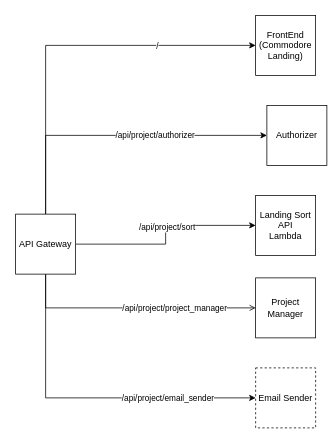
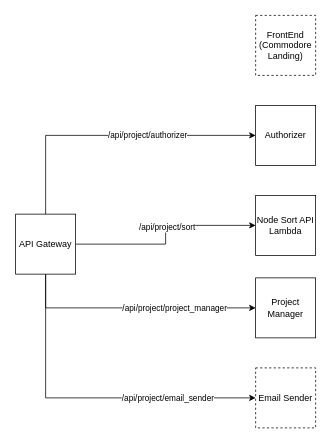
  <mxCell id="0" />
  <mxCell id="1" parent="0" />
  <mxCell id="2" style="edgeStyle=orthogonalEdgeStyle;rounded=0;orthogonalLoop=1;jettySize=auto;html=1;entryX=0;entryY=0.5;entryDx=0;entryDy=0;exitX=0.5;exitY=0;exitDx=0;exitDy=0;" parent="1" source="12" target="13" edge="1"><mxGeometry relative="1" as="geometry" /></mxCell>
  <mxCell id="3" value="/api/project/authorizer" style="edgeLabel;html=1;align=center;verticalAlign=middle;resizable=0;points=[];" parent="2" vertex="1" connectable="0"><mxGeometry x="0.248" y="1" relative="1" as="geometry"><mxPoint as="offset" /></mxGeometry></mxCell>
  <mxCell id="4" style="edgeStyle=orthogonalEdgeStyle;rounded=0;orthogonalLoop=1;jettySize=auto;html=1;entryX=0;entryY=0.5;entryDx=0;entryDy=0;" parent="1" source="12" target="14" edge="1"><mxGeometry relative="1" as="geometry" /></mxCell>
  <mxCell id="5" value="/api/project/sort" style="edgeLabel;html=1;align=center;verticalAlign=middle;resizable=0;points=[];" parent="4" vertex="1" connectable="0"><mxGeometry x="0.076" y="-1" relative="1" as="geometry"><mxPoint as="offset" /></mxGeometry></mxCell>
- <mxCell id="6" style="edgeStyle=orthogonalEdgeStyle;rounded=0;orthogonalLoop=1;jettySize=auto;html=1;entryX=0;entryY=0.5;entryDx=0;entryDy=0;exitX=0.5;exitY=1;exitDx=0;exitDy=0;endArrow=open;" parent="1" source="12" target="15" edge="1"><mxGeometry relative="1" as="geometry" /></mxCell>
+ <mxCell id="6" style="edgeStyle=orthogonalEdgeStyle;rounded=0;orthogonalLoop=1;jettySize=auto;html=1;entryX=0;entryY=0.5;entryDx=0;entryDy=0;exitX=0.5;exitY=1;exitDx=0;exitDy=0;" parent="1" source="12" target="15" edge="1"><mxGeometry relative="1" as="geometry" /></mxCell>
  <mxCell id="7" value="/api/project/project_manager" style="edgeLabel;html=1;align=center;verticalAlign=middle;resizable=0;points=[];" parent="6" vertex="1" connectable="0"><mxGeometry x="0.427" relative="1" as="geometry"><mxPoint x="-16" as="offset" /></mxGeometry></mxCell>
  <mxCell id="8" style="edgeStyle=orthogonalEdgeStyle;rounded=0;orthogonalLoop=1;jettySize=auto;html=1;entryX=0;entryY=0.5;entryDx=0;entryDy=0;exitX=0.5;exitY=1;exitDx=0;exitDy=0;" parent="1" source="12" target="16" edge="1"><mxGeometry relative="1" as="geometry" /></mxCell>
  <mxCell id="9" value="/api/project/email_sender" style="edgeLabel;html=1;align=center;verticalAlign=middle;resizable=0;points=[];" parent="8" vertex="1" connectable="0"><mxGeometry x="0.329" relative="1" as="geometry"><mxPoint x="31" as="offset" /></mxGeometry></mxCell>
- <mxCell id="10" style="edgeStyle=orthogonalEdgeStyle;rounded=0;orthogonalLoop=1;jettySize=auto;html=1;entryX=0;entryY=0.5;entryDx=0;entryDy=0;exitX=0.5;exitY=0;exitDx=0;exitDy=0;" parent="1" source="12" target="17" edge="1"><mxGeometry relative="1" as="geometry" /></mxCell>
- <mxCell id="11" value="/" style="edgeLabel;html=1;align=center;verticalAlign=middle;resizable=0;points=[];" parent="10" vertex="1" connectable="0"><mxGeometry x="0.477" relative="1" as="geometry"><mxPoint as="offset" /></mxGeometry></mxCell>
  <mxCell id="12" value="API Gateway" style="whiteSpace=wrap;html=1;aspect=fixed;" parent="1" vertex="1"><mxGeometry x="20" y="285" width="80" height="80" as="geometry" /></mxCell>
- <mxCell id="13" value="Authorizer" style="whiteSpace=wrap;html=1;aspect=fixed;" parent="1" vertex="1"><mxGeometry x="355" y="140" width="80" height="80" as="geometry" /></mxCell>
- <mxCell id="14" value="Landing Sort API&lt;div&gt;Lambda&lt;/div&gt;" style="whiteSpace=wrap;html=1;aspect=fixed;" parent="1" vertex="1"><mxGeometry x="340" y="260" width="80" height="80" as="geometry" /></mxCell>
+ <mxCell id="13" value="Authorizer" style="whiteSpace=wrap;html=1;aspect=fixed;" parent="1" vertex="1"><mxGeometry x="340" y="140" width="80" height="80" as="geometry" /></mxCell>
+ <mxCell id="14" value="Node Sort API&lt;div&gt;Lambda&lt;/div&gt;" style="whiteSpace=wrap;html=1;aspect=fixed;" parent="1" vertex="1"><mxGeometry x="340" y="260" width="80" height="80" as="geometry" /></mxCell>
  <mxCell id="15" value="Project Manager" style="whiteSpace=wrap;html=1;aspect=fixed;" parent="1" vertex="1"><mxGeometry x="340" y="370" width="80" height="80" as="geometry" /></mxCell>
  <mxCell id="16" value="Email Sender" style="whiteSpace=wrap;html=1;aspect=fixed;dashed=1;" parent="1" vertex="1"><mxGeometry x="340" y="490" width="80" height="80" as="geometry" /></mxCell>
- <mxCell id="17" value="FrontEnd&lt;div&gt;(Commodore Landing)&lt;/div&gt;" style="whiteSpace=wrap;html=1;aspect=fixed;" parent="1" vertex="1"><mxGeometry x="340" y="20" width="80" height="80" as="geometry" /></mxCell>
+ <mxCell id="17" value="FrontEnd&lt;div&gt;(Commodore Landing)&lt;/div&gt;" style="whiteSpace=wrap;html=1;aspect=fixed;dashed=1;" parent="1" vertex="1"><mxGeometry x="340" y="20" width="80" height="80" as="geometry" /></mxCell>
